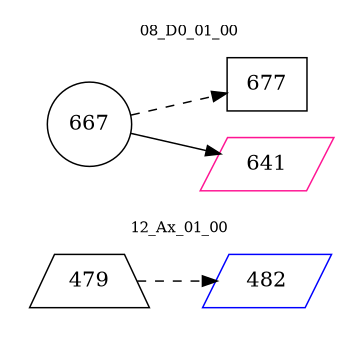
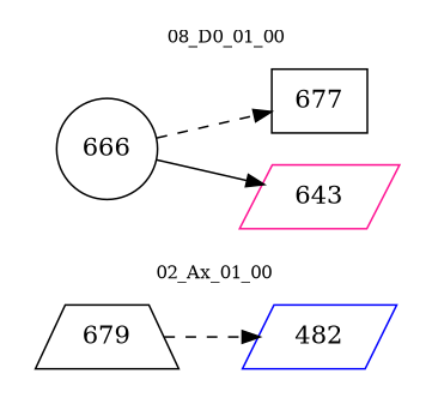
  digraph {
    rankdir=LR
    node [color=black shape=parallelogram]
    edge [color=black style=dashed]
-   n1 [label=479 shape=trapezium]
+   n1 [label=679 shape=trapezium]
    n2 [color=blue label=482]
-   n3 [label=667 shape=circle]
-   n4 [color=deeppink label=641]
+   n3 [label=666 shape=circle]
+   n4 [color=deeppink label=643]
    n5 [label=677 shape=box]
    subgraph cluster_1 {
      color=white
      fontsize=10
-     label="12_Ax_01_00"
+     label="02_Ax_01_00"
      n1
      n2
    }
    subgraph cluster_2 {
      color=white
      fontsize=10
      label="08_D0_01_00"
      n3
      n4
      n5
    }
    n1 -> n2
    n3 -> n4 [style=solid]
    n3 -> n5
  }
